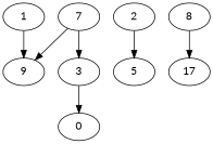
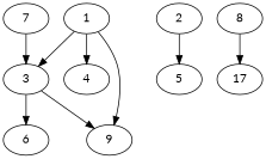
  digraph {
    fontname=Lato
    node [alpha=0.10 fontname=Lato]
    edge [fontname=Lato]
    1 [alpha=0.02 expect_size=36728832]
    3 [expect_size=48329728]
+   4 [alpha=0.19 expect_size=15869952]
    9 [alpha=0.09 expect_size=39555072]
-   6 [alpha=0.05 expect_size=13968384 label=0]
+   6 [alpha=0.05 expect_size=13968384]
    5 [expect_size=33132544]
    7 [alpha=0.01 expect_size=22120448]
    2 [alpha=0.18 expect_size=11501568]
    8 [alpha=0.01 expect_size=39139328]
    n10 [alpha=0.12 expect_size=39223296 label=17]
+   1 -> 3
+   1 -> 4
    1 -> 9
    3 -> 6
    7 -> 3
-   7 -> 9
+   3 -> 9
    2 -> 5
    8 -> n10
  }
